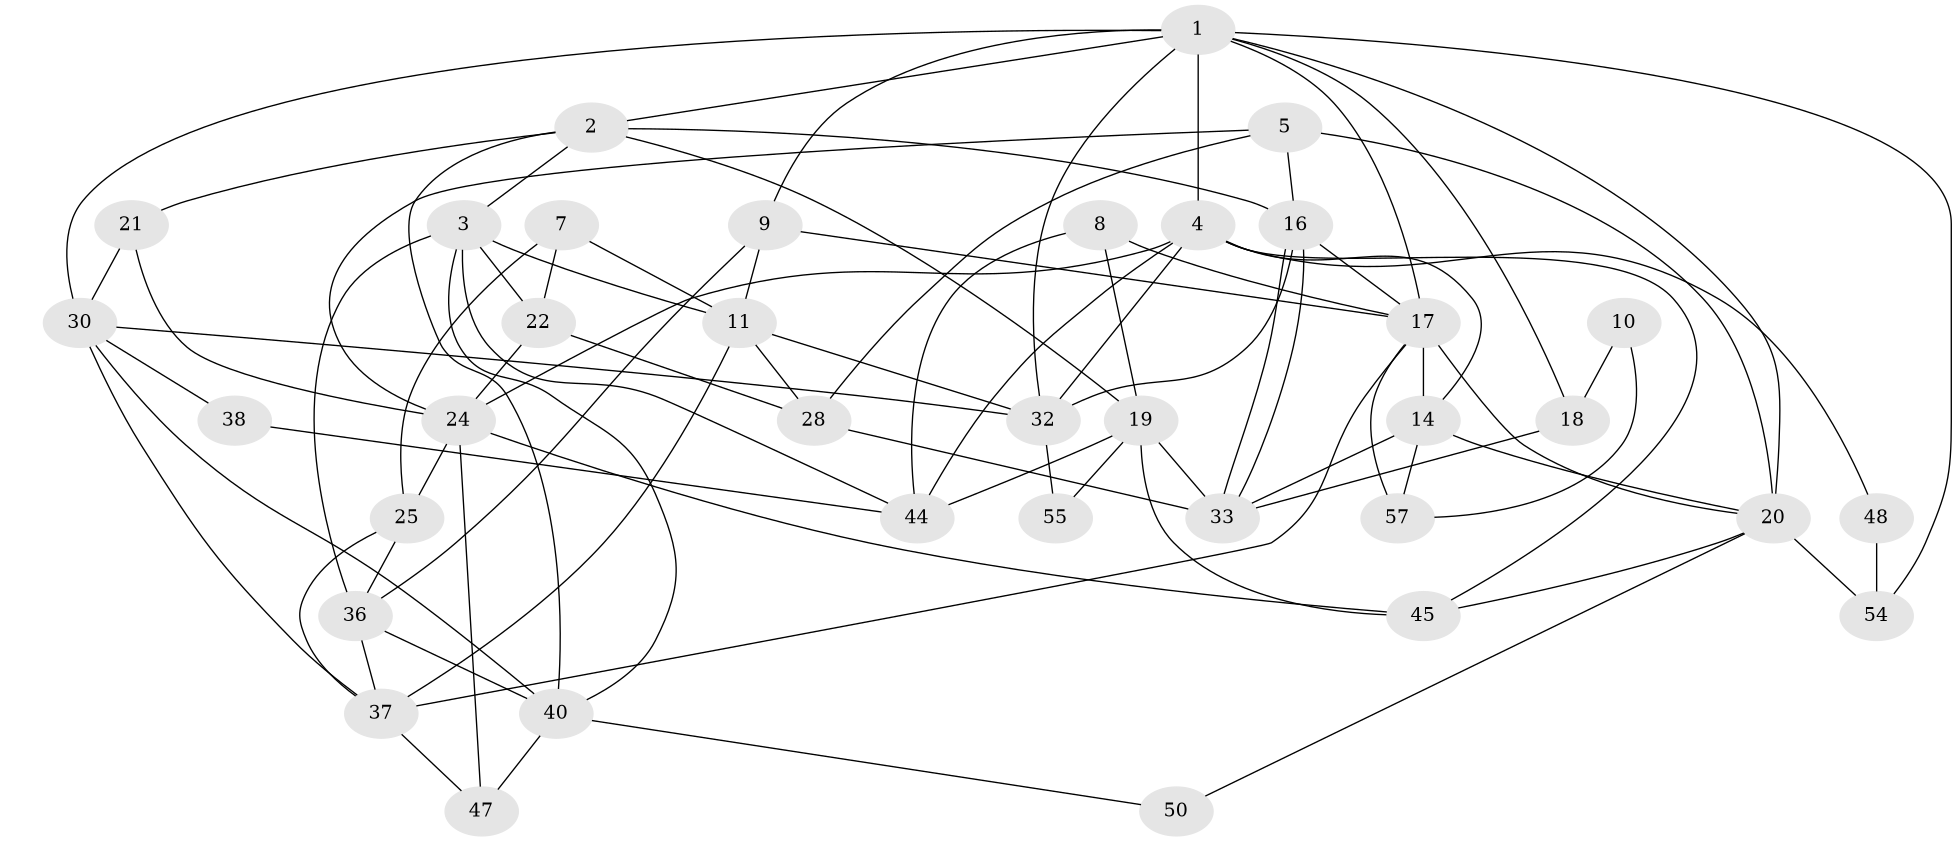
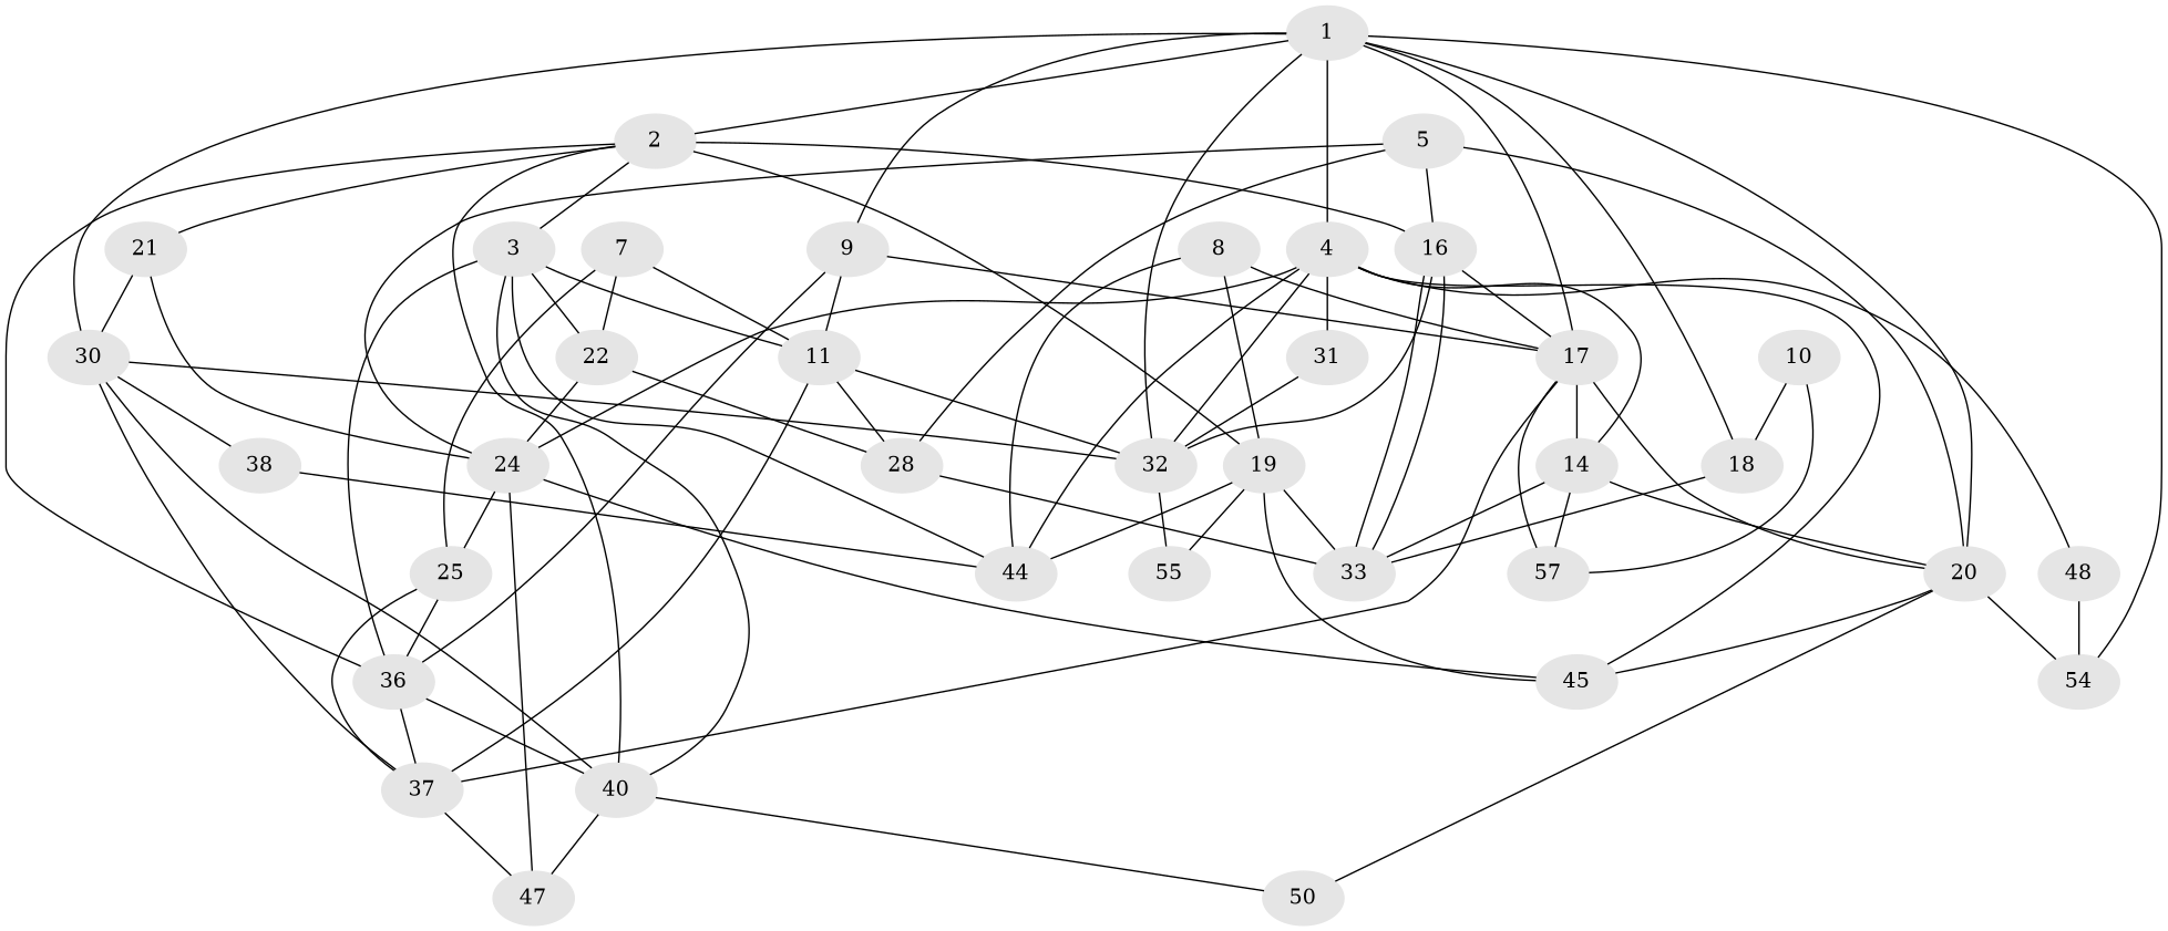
  graph {
    node [color=gray90 style=filled]
    1 [super="+57"]
    2 [super="+12"]
    4 [super="+35"]
    9
    17 [super="+53"]
    18
    20 [super="+29"]
    30 [super="+39"]
    32 [super="+43"]
    54
    3 [super="+6"]
    16 [super="+26"]
    19 [super="+34"]
    21 [super="+52"]
    36 [super="+56"]
    40 [super="+51"]
    44
    14 [super="+42"]
    24 [super="+41"]
+   31
    45
    48
    11 [super="+23"]
    n24 [label=57]
    37 [super="+49"]
    33
    50
    38
    55
    22
    47
    28 [super="+46"]
    25
    5 [super="+58"]
    7 [super="+15"]
    8
    10 [super="+13"]
    1 -- 2
    1 -- 4
    1 -- 9
    1 -- 17
    1 -- 18
    1 -- 20
    1 -- 30
    1 -- 32
    1 -- 54
    2 -- 3
    2 -- 16 [weight=2]
    2 -- 19
    2 -- 21
+   2 -- 36
    2 -- 40
    4 -- 32
    4 -- 44
    4 -- 14
    4 -- 24
+   4 -- 31
    4 -- 45
    4 -- 48
    9 -- 17
    9 -- 36
    9 -- 11
    17 -- 20
    17 -- 14
    17 -- n24 [weight=2]
    17 -- 37
    18 -- 33
    20 -- 54
    20 -- 45
    20 -- 50
    30 -- 32
    30 -- 40
    30 -- 37
    30 -- 38
    32 -- 55
    3 -- 36
    3 -- 40
    3 -- 44
    3 -- 11
    3 -- 22
    16 -- 17
    16 -- 32
    16 -- 33
    16 -- 33
    19 -- 44
    19 -- 45
    19 -- 33
    19 -- 55
    21 -- 30
    21 -- 24
    36 -- 40 [weight=2]
    36 -- 37
    40 -- 50
    40 -- 47
    14 -- 20
    14 -- n24
    14 -- 33
    24 -- 45
    24 -- 47
    24 -- 25
+   31 -- 32
    48 -- 54
    11 -- 32
    11 -- 37
    11 -- 28
    37 -- 47
    38 -- 44
    22 -- 24
    22 -- 28
    28 -- 33
    25 -- 36
    25 -- 37
    5 -- 20
    5 -- 16
    5 -- 24
    5 -- 28
    7 -- 11
    7 -- 22
    7 -- 25
    8 -- 17
    8 -- 19
    8 -- 44
    10 -- 18 [weight=2]
    10 -- n24
  }
